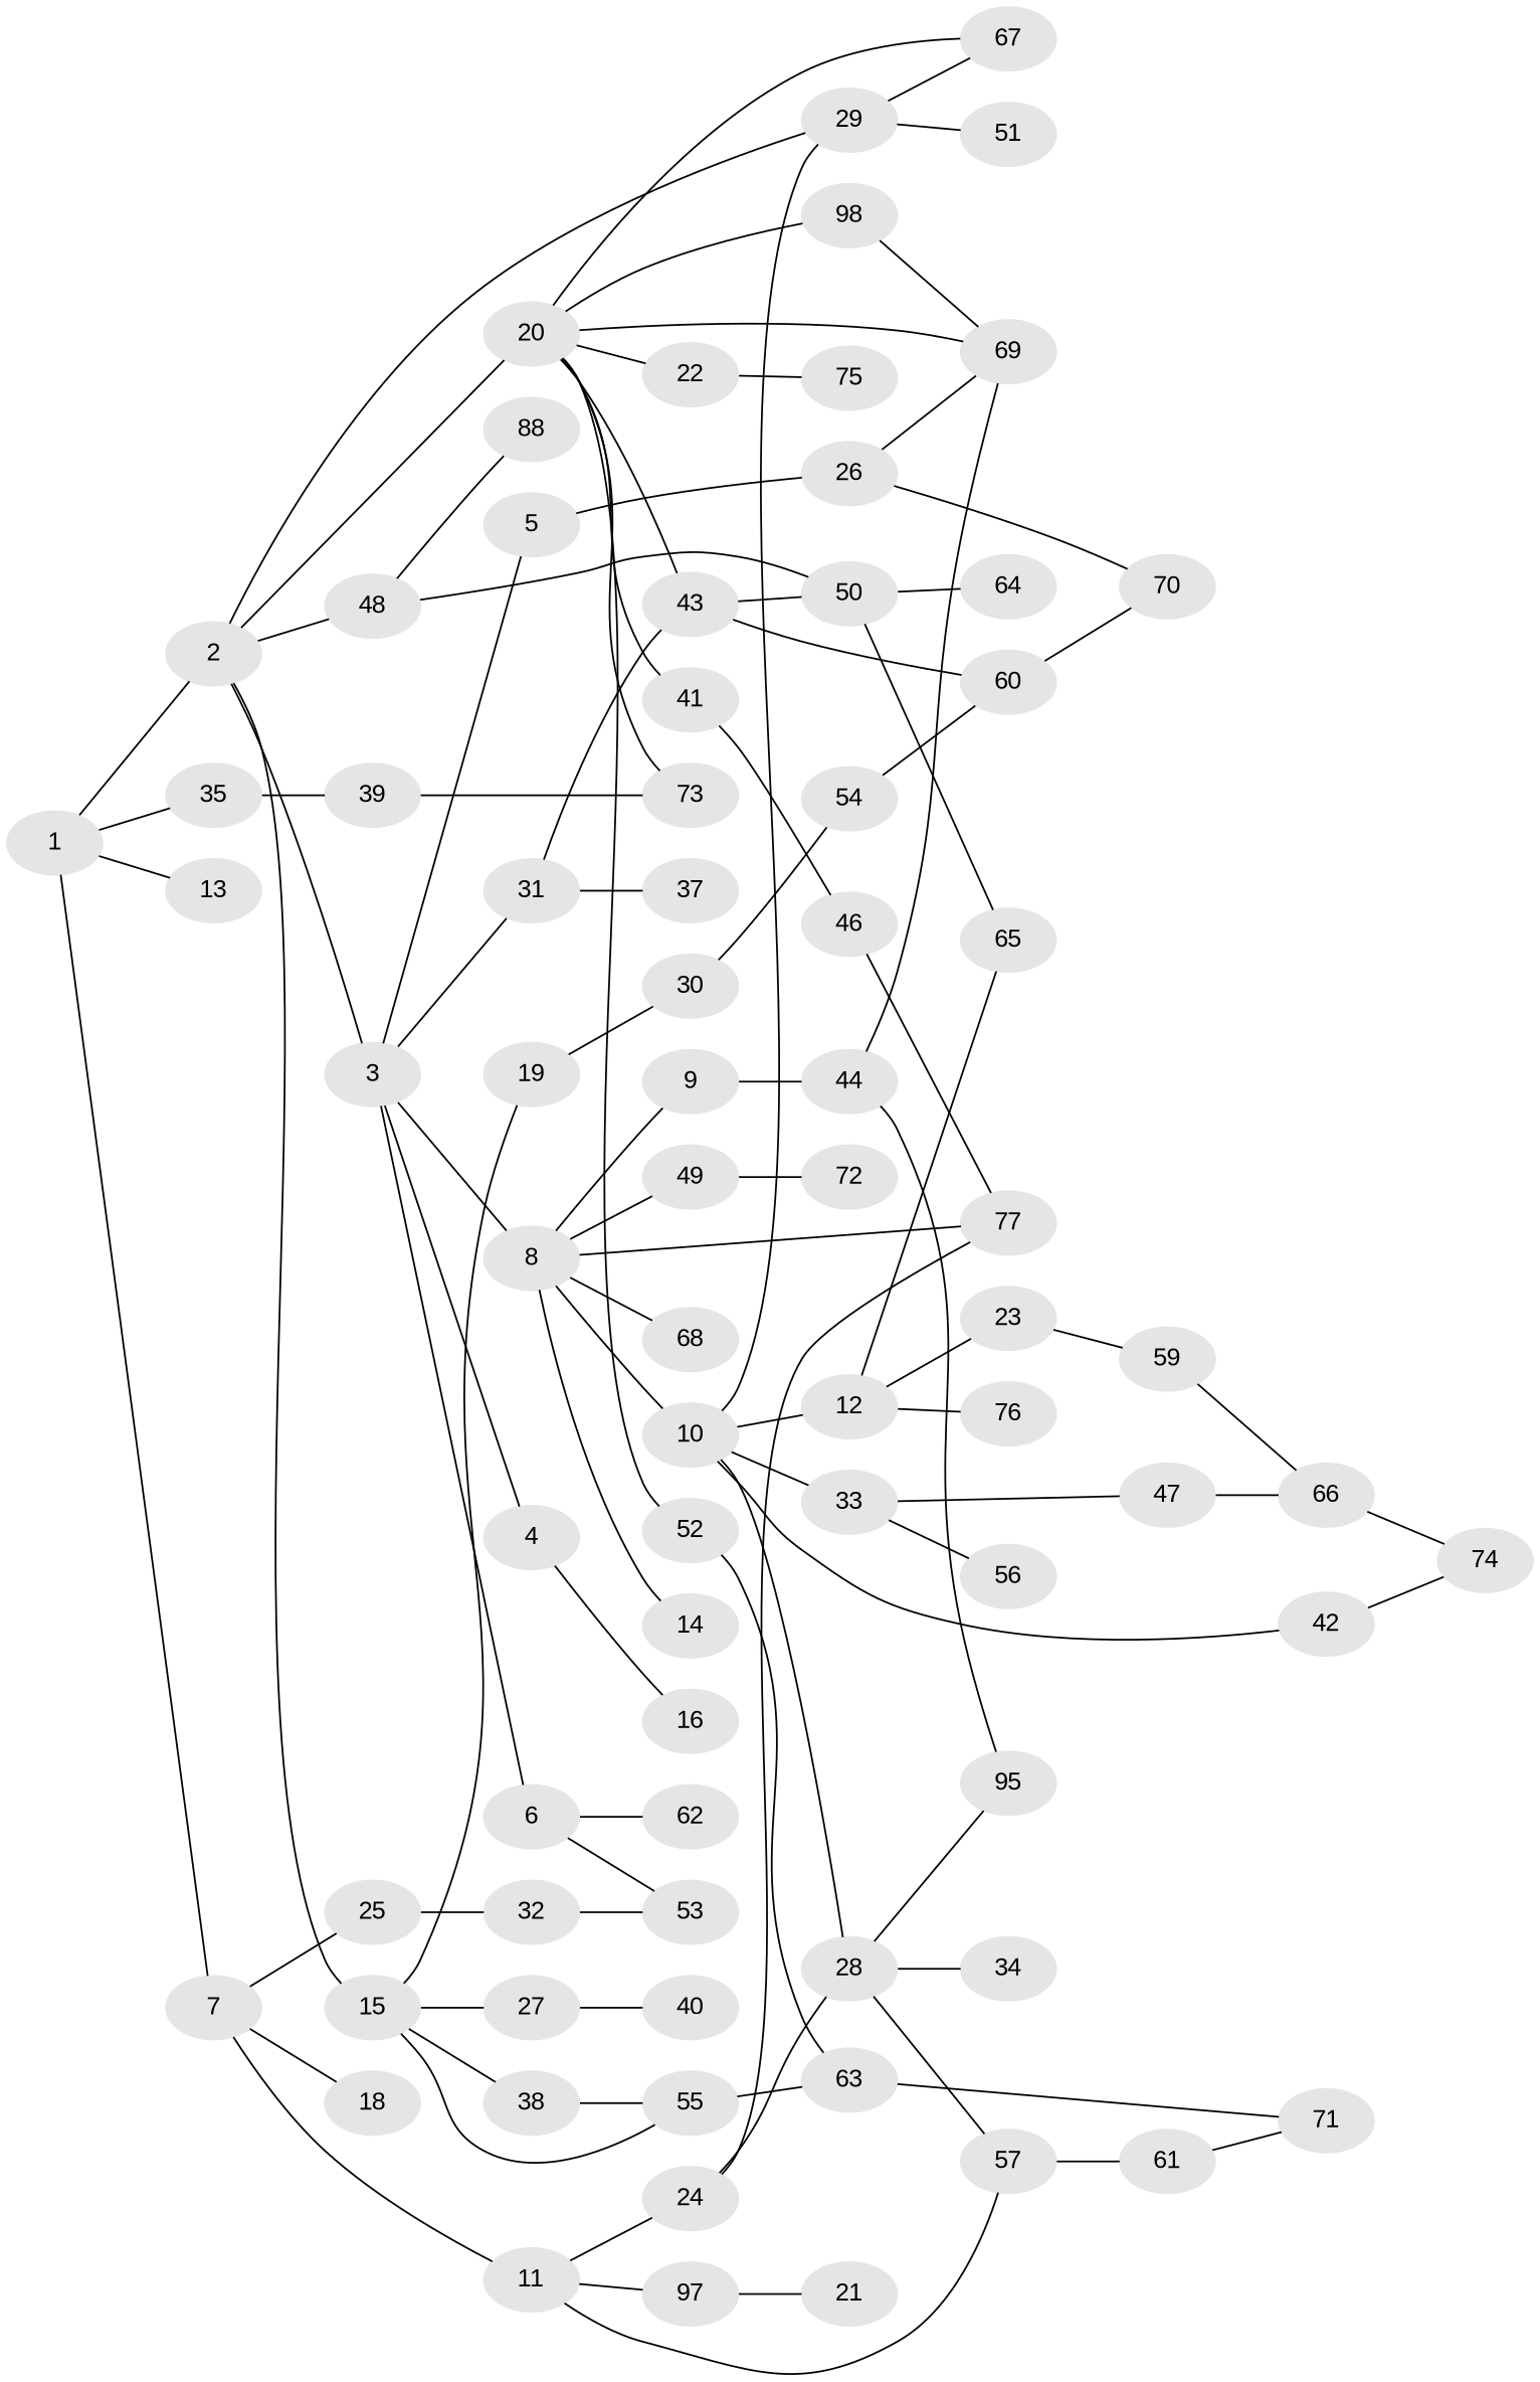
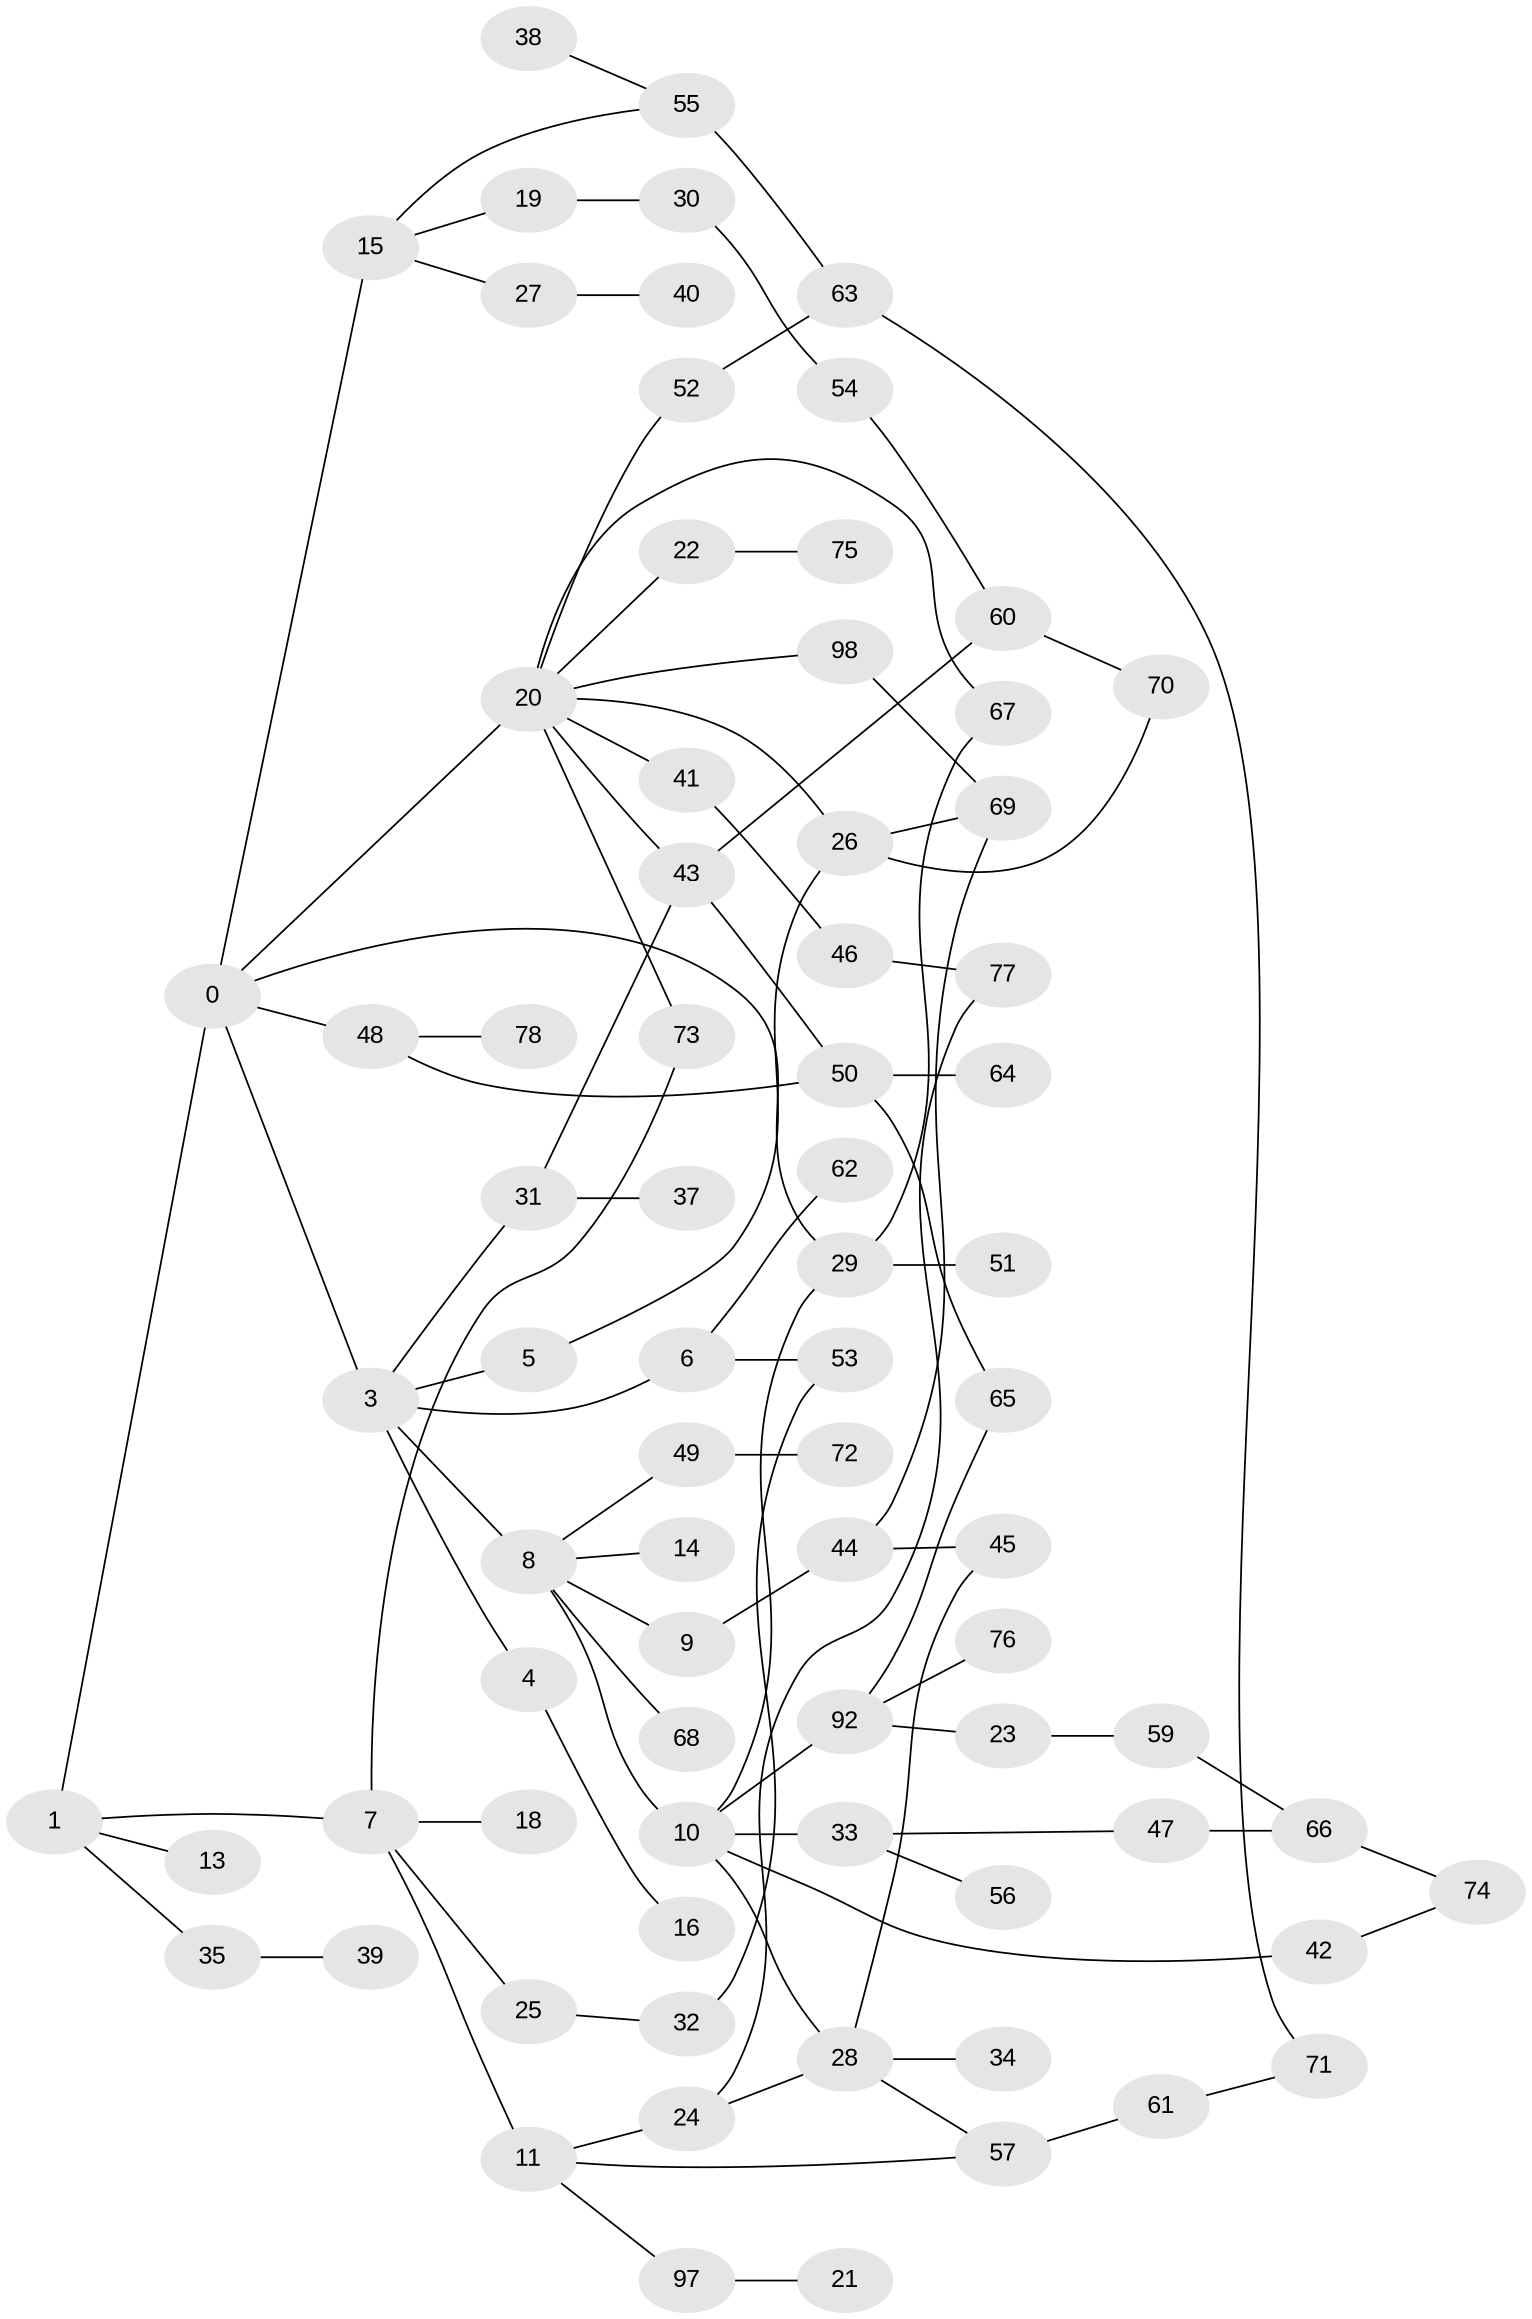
  graph {
    fontname="Liberation Sans"
    rankdir=LR
    node [color=gray90 fontname="Liberation Sans" style=filled]
    edge [fontname="Liberation Sans"]
    1
-   2
+   2 [label=0]
    7
    13
    35
    3
    15
    20
    29
    48
    11
    18
    25
    73
    39
    4
    5
    6
    8
    31
    19
    27
    38
    55
    22
    41
    43
    52
    n29 [label=98]
    67
    69
    51
    50
-   78 [label=88]
+   78
    16
    26
    53
    62
    9
    10
    14
    49
    68
    77
    37
    70
    n47 [label=97]
    24
    57
    32
    44
-   12
+   12 [label=92]
    28
    33
    42
    72
-   45 [label=95]
+   45
    23
    65
    76
    34
    47
    56
    74
    21
    61
    59
    30
    40
    63
    54
    75
    46
    60
    66
    64
    71
    1 -- 2
    1 -- 7
    1 -- 13
    1 -- 35
    2 -- 3
    2 -- 15
    2 -- 20
    2 -- 29
    2 -- 48
    7 -- 11
    7 -- 18
    7 -- 25
-   39 -- 73
+   7 -- 73
    35 -- 39
    3 -- 4
    3 -- 5
    3 -- 6
    3 -- 8
    3 -- 31
    15 -- 19
    15 -- 27
-   15 -- 38
    15 -- 55
    20 -- 73
    20 -- 22
    20 -- 41
    20 -- 43
    20 -- 52
    20 -- n29
    20 -- 67
-   20 -- 69
+   20 -- 26
    29 -- 67
    29 -- 51
    48 -- 50
    48 -- 78
    11 -- n47
    11 -- 24
    11 -- 57
    25 -- 32
    4 -- 16
    5 -- 26
    6 -- 53
    6 -- 62
    8 -- 9
    8 -- 10
    8 -- 14
    8 -- 49
    8 -- 68
-   8 -- 77
    31 -- 43
    31 -- 37
    19 -- 30
    27 -- 40
    38 -- 55
    55 -- 63
    22 -- 75
    41 -- 46
    43 -- 50
    43 -- 60
    52 -- 63
    n29 -- 69
    50 -- 65
    50 -- 64
    26 -- 69
    26 -- 70
    9 -- 44
    10 -- 29
    10 -- 12
    10 -- 28
    10 -- 33
    10 -- 42
    49 -- 72
    n47 -- 21
    24 -- 77
    24 -- 28
    57 -- 61
    32 -- 53
    44 -- 69
    44 -- 45
    12 -- 23
    12 -- 65
    12 -- 76
    28 -- 57
    28 -- 45
    28 -- 34
    33 -- 47
    33 -- 56
    42 -- 74
    23 -- 59
    47 -- 66
    61 -- 71
    59 -- 66
    30 -- 54
    63 -- 71
    54 -- 60
    46 -- 77
    60 -- 70
    66 -- 74
  }
